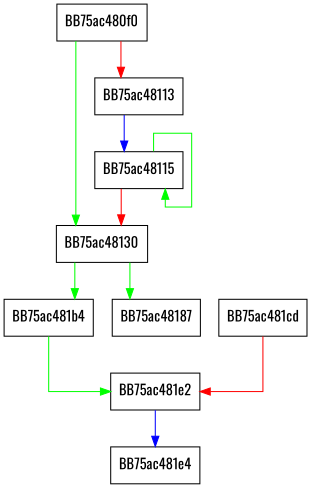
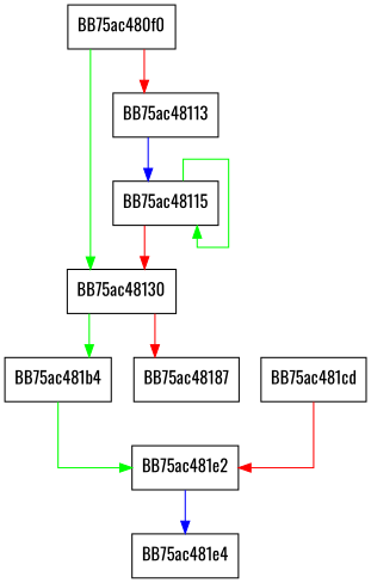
  digraph {
    fontname=Oswald
    splines=ortho
    node [fontname=Oswald shape=box]
    edge [color=green fontname=Oswald]
    BB75ac480f0
    BB75ac48130
    BB75ac48113
    BB75ac481b4
    BB75ac48187
    BB75ac48115
    BB75ac481e2
    BB75ac481e4
    BB75ac481cd
    BB75ac480f0 -> BB75ac48130
    BB75ac480f0 -> BB75ac48113 [color=red]
    BB75ac48130 -> BB75ac481b4
-   BB75ac48130 -> BB75ac48187
+   BB75ac48130 -> BB75ac48187 [color=red]
    BB75ac48113 -> BB75ac48115 [color=blue]
    BB75ac481b4 -> BB75ac481e2
    BB75ac48115 -> BB75ac48130 [color=red]
    BB75ac48115 -> BB75ac48115
    BB75ac481e2 -> BB75ac481e4 [color=blue]
    BB75ac481cd -> BB75ac481e2 [color=red]
  }
